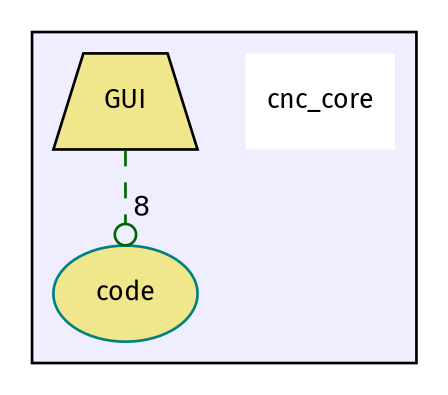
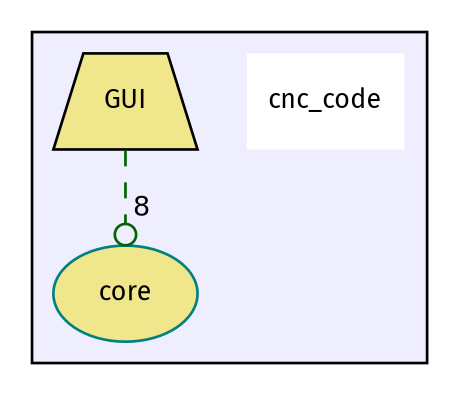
  digraph {
    compound=true
    fontname="Fira Sans"
    node [fontname="Fira Sans" fontsize=10 style=filled fillcolor=khaki color=teal]
-   n1 [label=cnc_core shape=plaintext fillcolor=white]
-   n2 [label=code shape=ellipse]
+   n1 [label=cnc_code shape=plaintext fillcolor=white]
+   n2 [label=core shape=ellipse]
    n3 [color=black label=GUI shape=trapezium]
    subgraph cluster_1 {
      bgcolor="#eeeeff"
      pencolor=black
      n1
      n2
      n3
    }
    n3 -> n2 [headlabel=8 labeldistance=1.5 labelfontname=Helvetica labelfontsize=10 color=darkgreen style=dashed arrowhead=odot fontname="Fira Sans"]
  }
